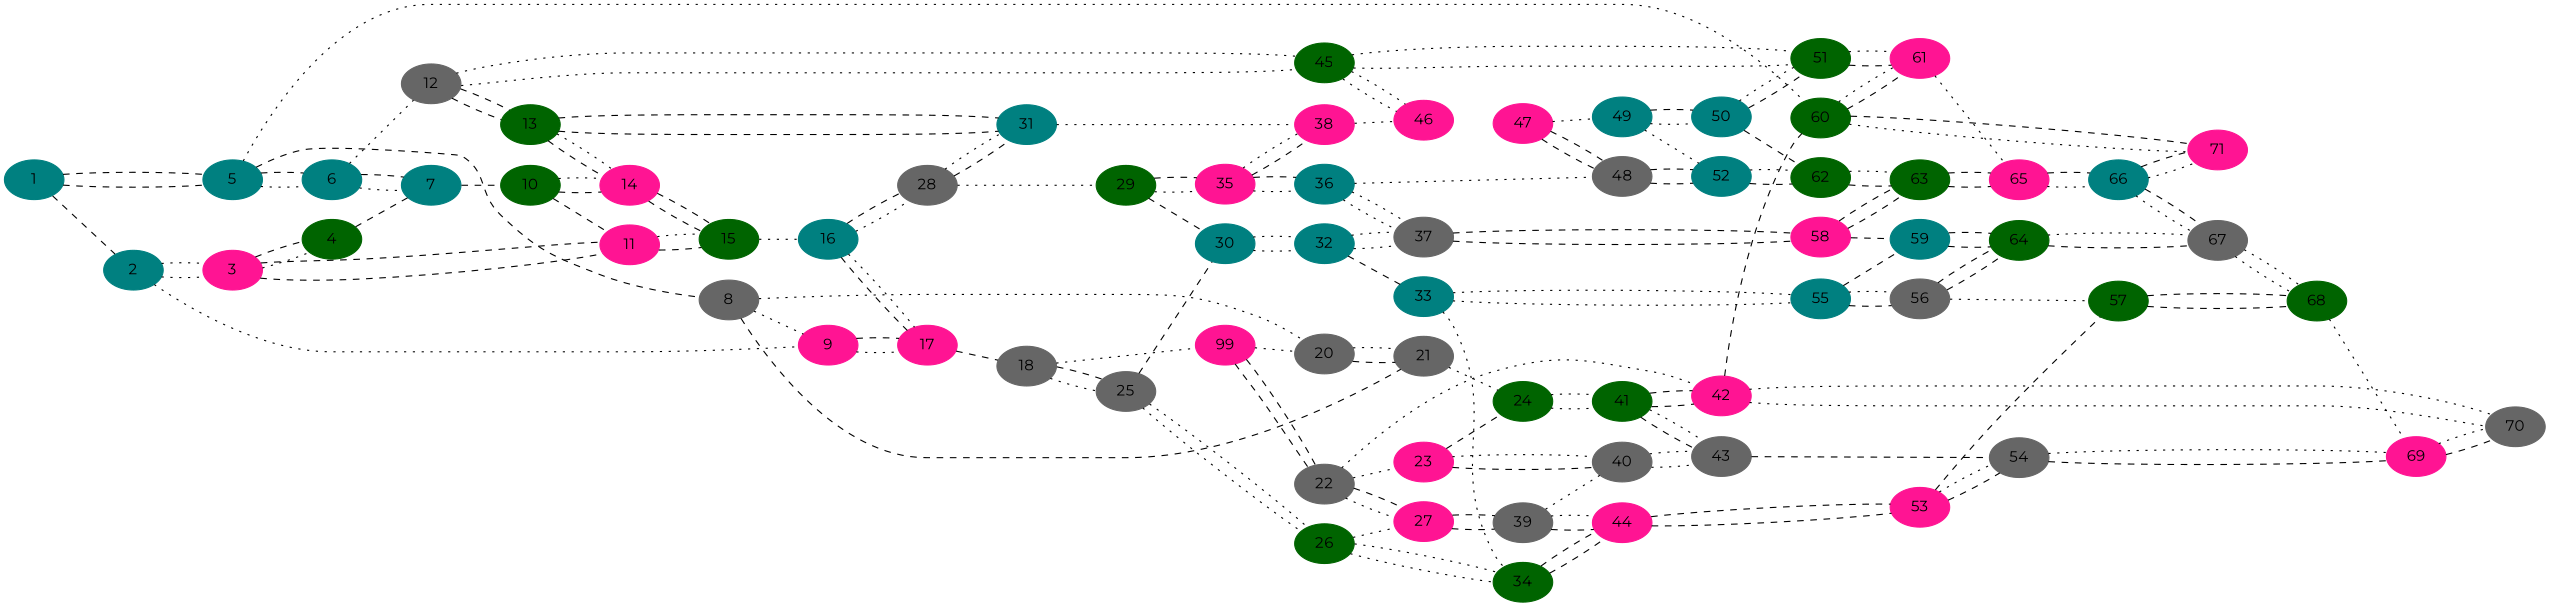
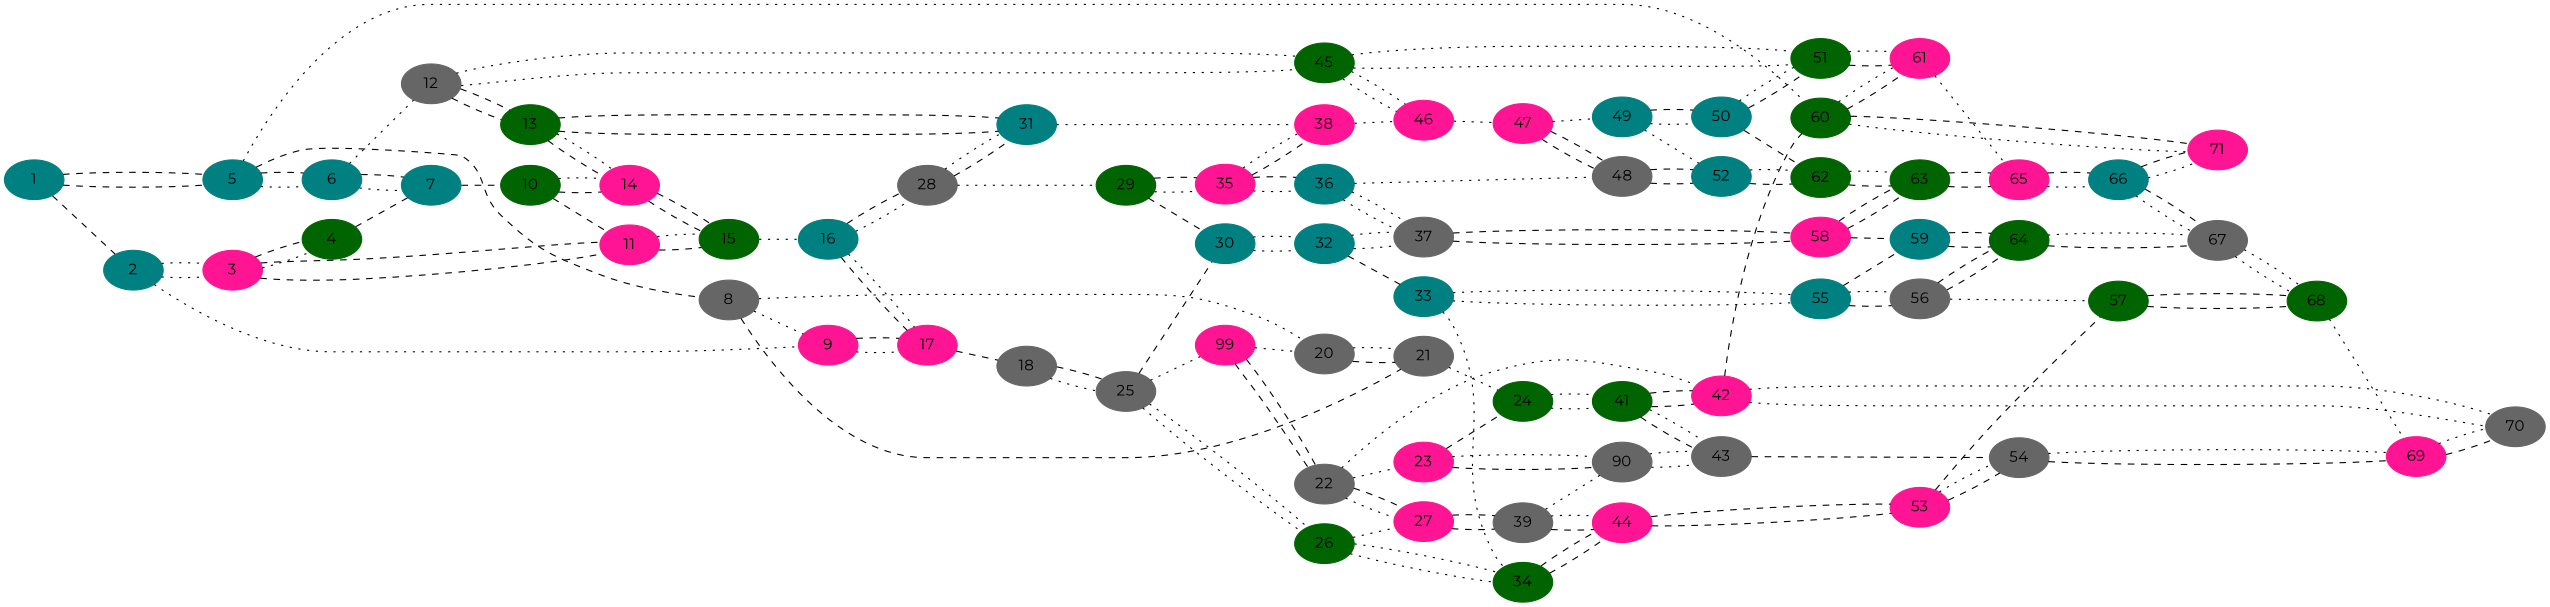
  graph {
    fontname=Montserrat
    rankdir=LR
    node [color=deeppink fontname=Montserrat style=filled]
    edge [fontname=Montserrat style=dashed]
    1 [color=teal]
    2 [color=teal]
    5 [color=teal]
    3
    9
    6 [color=teal]
    8 [color=gray40]
    60 [color=darkgreen]
    4 [color=darkgreen]
    11
    17
    7 [color=teal]
    15 [color=darkgreen]
    10 [color=darkgreen]
    12 [color=gray40]
    20 [color=gray40]
    21 [color=gray40]
    61
    71
    13 [color=darkgreen]
    45 [color=darkgreen]
    14
    24 [color=darkgreen]
    18 [color=gray40]
    16 [color=teal]
    31 [color=teal]
    46
    51 [color=darkgreen]
    38
    28 [color=gray40]
    29 [color=darkgreen]
    n32 [label=99]
    25 [color=gray40]
    22 [color=gray40]
    26 [color=darkgreen]
    30 [color=teal]
    42
    23
    27
    41 [color=darkgreen]
    70 [color=gray40]
-   40 [color=gray40]
+   40 [color=gray40 label=90]
    39 [color=gray40]
    43 [color=gray40]
    34 [color=darkgreen]
    32 [color=teal]
    44
    35
    36 [color=teal]
    33 [color=teal]
    37 [color=gray40]
    55 [color=teal]
    58
    56 [color=gray40]
    59 [color=teal]
    53
    48 [color=gray40]
    52 [color=teal]
    63 [color=darkgreen]
    47
    54 [color=gray40]
    69
    57 [color=darkgreen]
    49 [color=teal]
    50 [color=teal]
    62 [color=darkgreen]
    65
    68 [color=darkgreen]
    64 [color=darkgreen]
    67 [color=gray40]
    66 [color=teal]
    1 -- 2
    1 -- 5
    1 -- 5
    2 -- 3 [style=dotted]
    2 -- 3 [style=dotted]
    2 -- 9 [style=dotted]
    5 -- 6 [style=dotted]
    5 -- 6
    5 -- 8
    5 -- 60 [style=dotted]
    3 -- 4 [style=dotted]
    3 -- 4
    3 -- 11
    3 -- 11
    9 -- 17 [style=dotted]
    9 -- 17
    6 -- 7 [style=dotted]
    6 -- 7
    6 -- 12 [style=dotted]
    8 -- 9 [style=dotted]
    8 -- 20 [style=dotted]
    8 -- 21
    60 -- 61
    60 -- 61 [style=dotted]
    60 -- 71 [style=dotted]
    60 -- 71
    4 -- 7
    11 -- 15
    11 -- 15 [style=dotted]
    17 -- 18
    7 -- 10
    15 -- 16 [style=dotted]
    10 -- 11
    10 -- 14
    10 -- 14 [style=dotted]
    12 -- 13
    12 -- 13
    12 -- 45 [style=dotted]
    12 -- 45 [style=dotted]
    20 -- 21
    20 -- 21 [style=dotted]
    21 -- 24 [style=dotted]
    61 -- 65 [style=dotted]
    13 -- 14
    13 -- 14 [style=dotted]
    13 -- 31
    13 -- 31
    45 -- 46 [style=dotted]
    45 -- 46 [style=dotted]
    45 -- 51 [style=dotted]
    45 -- 51 [style=dotted]
    14 -- 15
    14 -- 15
    24 -- 41 [style=dotted]
    24 -- 41 [style=dotted]
-   18 -- n32 [style=dotted]
+   25 -- n32 [style=dotted]
    18 -- 25 [style=dotted]
    18 -- 25
    16 -- 17
    16 -- 17 [style=dotted]
    16 -- 28 [style=dotted]
    16 -- 28
    31 -- 38 [style=dotted]
+   46 -- 47 [style=dotted]
    51 -- 61
    51 -- 61 [style=dotted]
    38 -- 46 [style=dotted]
    28 -- 31
    28 -- 31 [style=dotted]
    28 -- 29 [style=dotted]
    29 -- 30
    29 -- 35 [style=dotted]
    29 -- 35
    n32 -- 20 [style=dotted]
    n32 -- 22
    n32 -- 22
    25 -- 26 [style=dotted]
    25 -- 26 [style=dotted]
    25 -- 30
    22 -- 42 [style=dotted]
    22 -- 23 [style=dotted]
    22 -- 27 [style=dotted]
    22 -- 27
    26 -- 27 [style=dotted]
    26 -- 34 [style=dotted]
    26 -- 34 [style=dotted]
    30 -- 32 [style=dotted]
    30 -- 32 [style=dotted]
    42 -- 60
    42 -- 70 [style=dotted]
    42 -- 70 [style=dotted]
    23 -- 24
    23 -- 40
    23 -- 40 [style=dotted]
    27 -- 39
    27 -- 39
    41 -- 42
    41 -- 42
    41 -- 43
    41 -- 43 [style=dotted]
    40 -- 43 [style=dotted]
    40 -- 43 [style=dotted]
    39 -- 40 [style=dotted]
    39 -- 44
    39 -- 44 [style=dotted]
    43 -- 54
    34 -- 44
    34 -- 44
    32 -- 33
    32 -- 37 [style=dotted]
    32 -- 37 [style=dotted]
    44 -- 53
    44 -- 53
    35 -- 38
    35 -- 38 [style=dotted]
    35 -- 36 [style=dotted]
    35 -- 36
    36 -- 37 [style=dotted]
    36 -- 37 [style=dotted]
    36 -- 48 [style=dotted]
    33 -- 34 [style=dotted]
    33 -- 55 [style=dotted]
    33 -- 55 [style=dotted]
    37 -- 58
    37 -- 58
    55 -- 56
    55 -- 56 [style=dotted]
    55 -- 59
    58 -- 59
    58 -- 63
    58 -- 63
    56 -- 57 [style=dotted]
    56 -- 64
    56 -- 64
    59 -- 64
    59 -- 64
    53 -- 54
    53 -- 54 [style=dotted]
    53 -- 57
    48 -- 52
    48 -- 52
    52 -- 62
    52 -- 62 [style=dotted]
    63 -- 65
    63 -- 65
    47 -- 48
    47 -- 48
    47 -- 49 [style=dotted]
    54 -- 69
    54 -- 69 [style=dotted]
    69 -- 70
    69 -- 70 [style=dotted]
    57 -- 68
    57 -- 68
    49 -- 52 [style=dotted]
    49 -- 50 [style=dotted]
    49 -- 50
    50 -- 51
    50 -- 51 [style=dotted]
    50 -- 62
    62 -- 63
    62 -- 63 [style=dotted]
    65 -- 66 [style=dotted]
    65 -- 66
    68 -- 69 [style=dotted]
    64 -- 67
    64 -- 67 [style=dotted]
    67 -- 68 [style=dotted]
    67 -- 68 [style=dotted]
    66 -- 71 [style=dotted]
    66 -- 71
    66 -- 67 [style=dotted]
    66 -- 67
  }
